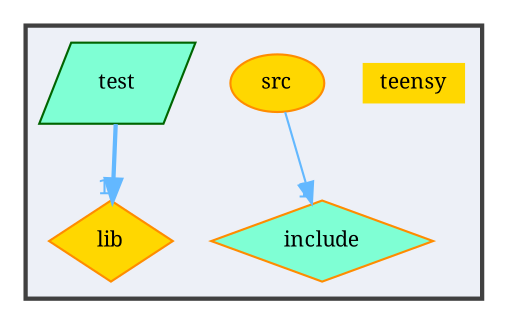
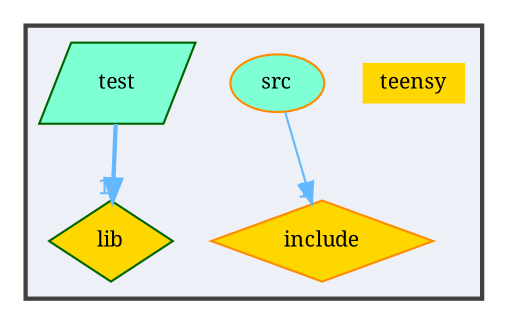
  digraph {
    compound=true
    fontname="Noto Serif"
    node [color=darkgreen fillcolor=gold fontname="Noto Serif" fontsize=10 shape=diamond style=filled]
    edge [arrowhead=normal color=steelblue1 fontcolor=steelblue1 fontname="Noto Serif" fontsize=10 headlabel=1 labeldistance=1.5 labelfontname=Helvetica labelfontsize=10]
    n1 [height=0.2 label=teensy shape=plaintext width=0.4]
-   n2 [color=darkorange fillcolor=aquamarine height=0.2 label=include width=0.4]
-   n3 [color=darkorange height=0.2 label=lib width=0.4]
-   n4 [color=darkorange height=0.2 label=src shape=ellipse width=0.4]
+   n2 [color=darkorange height=0.2 label=include width=0.4]
+   n3 [height=0.2 label=lib width=0.4]
+   n4 [color=darkorange fillcolor=aquamarine height=0.2 label=src shape=ellipse width=0.4]
    n5 [fillcolor=aquamarine height=0.2 label=test shape=parallelogram width=0.4]
    subgraph cluster_1 {
      bgcolor="#edf0f7"
      fontsize=10
      pencolor=grey25
      style="filled,bold"
      n1
      n2
      n3
      n4
      n5
    }
    n4 -> n2 [style=solid]
    n5 -> n3 [style=bold]
  }
